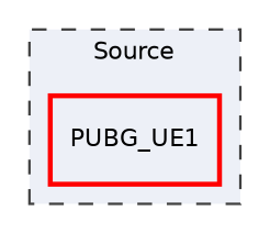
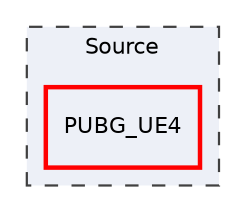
  digraph {
    compound=true
-   n1 [color=red fillcolor="#edf0f7" fontname=Helvetica fontsize=10 label=PUBG_UE1 shape=box style="filled,bold,"]
+   n1 [color=red fillcolor="#edf0f7" fontname=Helvetica fontsize=10 label=PUBG_UE4 shape=box style="filled,bold,"]
    subgraph cluster_1 {
      bgcolor="#edf0f7"
      fontname=Helvetica
      fontsize=10
      label=Source
      pencolor=grey25
      style="filled,dashed,"
      n1
    }
  }
